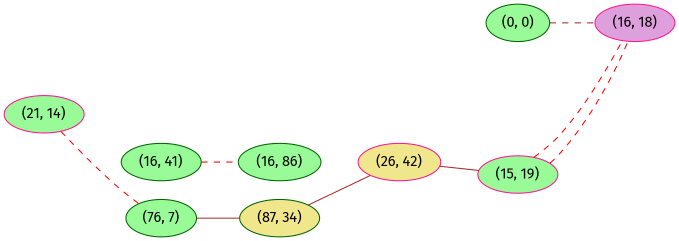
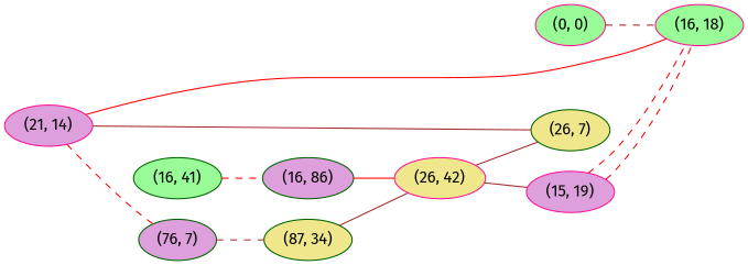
  graph {
    fontname="Fira Sans"
    rankdir=LR
    node [color=darkgreen fillcolor=palegreen fontname="Fira Sans" style=filled]
    edge [color=brown fontname="Fira Sans" style=dashed weight=1]
-   "(76, 7)"
-   "(21, 14)" [color=deeppink]
-   "(16, 18)" [color=deeppink fillcolor=plum]
+   "(76, 7)" [fillcolor=plum]
+   "(21, 14)" [color=deeppink fillcolor=plum]
+   "(26, 7)" [fillcolor=khaki]
+   "(16, 18)" [color=deeppink]
    "(87, 34)" [fillcolor=khaki]
-   "(0, 0)"
+   "(0, 0)" [color=deeppink]
    "(16, 41)"
-   "(16, 86)"
+   "(16, 86)" [fillcolor=plum]
    "(26, 42)" [color=deeppink fillcolor=khaki]
-   "(15, 19)" [color=deeppink]
-   "(76, 7)" -- "(87, 34)" [style=solid weight=3]
+   "(15, 19)" [color=deeppink fillcolor=plum]
+   "(76, 7)" -- "(87, 34)" [weight=3]
    "(21, 14)" -- "(76, 7)" [color=red]
+   "(21, 14)" -- "(26, 7)" [style=solid]
+   "(21, 14)" -- "(16, 18)" [color=red style=solid]
    "(87, 34)" -- "(26, 42)" [style=solid]
    "(0, 0)" -- "(16, 18)" [weight=4]
    "(16, 41)" -- "(16, 86)" [color=red]
+   "(16, 86)" -- "(26, 42)" [color=red style=solid weight=3]
+   "(26, 42)" -- "(26, 7)" [style=solid weight=3]
    "(26, 42)" -- "(15, 19)" [style=solid weight=3]
    "(15, 19)" -- "(16, 18)" [color=red]
    "(15, 19)" -- "(16, 18)" [color=red]
  }
